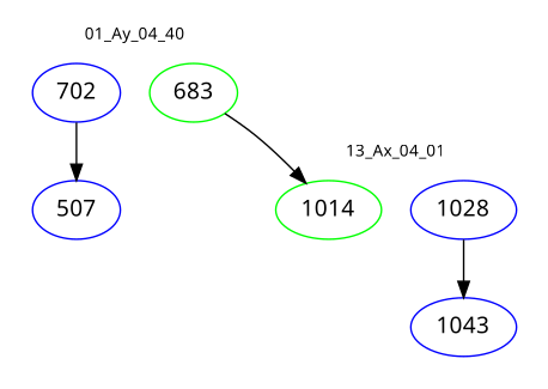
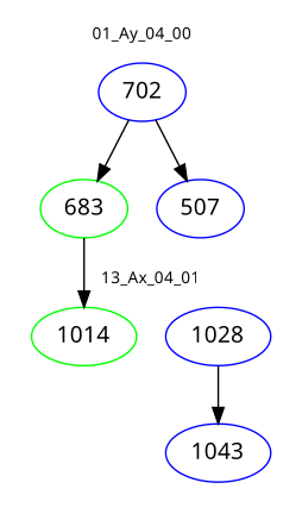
  digraph {
    fontname="Noto Sans"
    node [color=blue fontname="Noto Sans"]
    edge [color=black fontname="Noto Sans"]
    n1 [label=1028]
    n2 [color=green label=1014]
    n3 [label=1043]
    n4 [label=702]
    n5 [color=green label=683]
    n6 [label=507]
    subgraph cluster_1 {
      color=white
      fontsize=10
      label="13_Ax_04_01"
      n1
      n2
      n3
    }
    subgraph cluster_2 {
      color=white
      fontsize=10
-     label="01_Ay_04_40"
+     label="01_Ay_04_00"
      n4
      n5
      n6
    }
    n1 -> n3
+   n4 -> n5
    n4 -> n6
    n5 -> n2
  }
